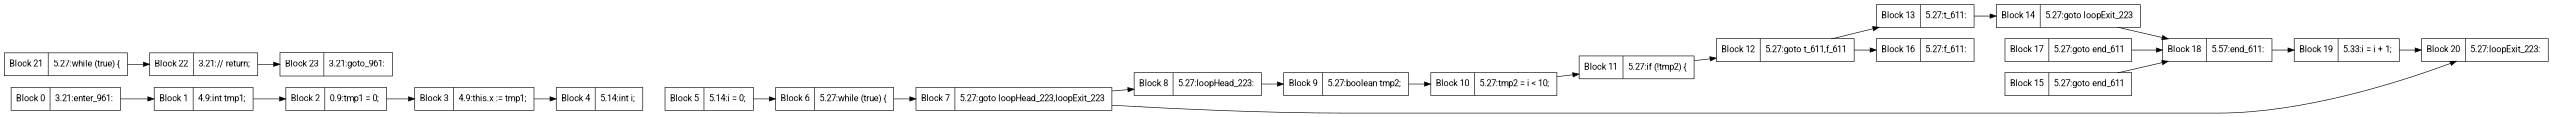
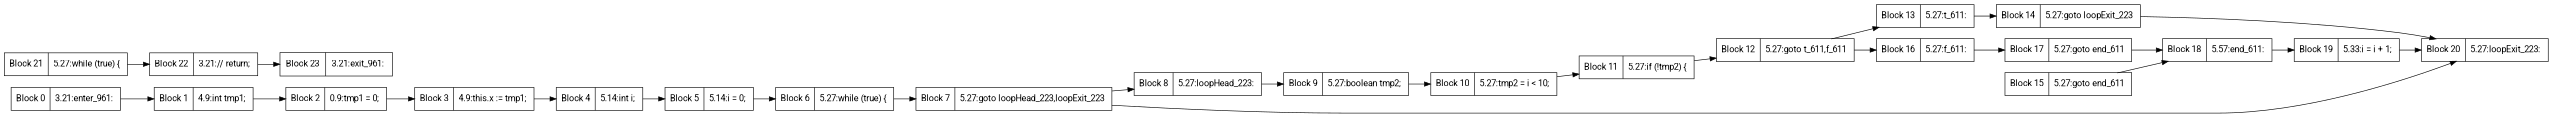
  digraph {
    fontname=Roboto
    rankdir=LR
    node [fontname=Roboto shape=record]
    edge [fontname=Roboto]
    n1 [label="{Block 0|3.21:enter_961: \n}"]
    n2 [label="{Block 1|4.9:int tmp1; \n}"]
    n3 [label="{Block 2|0.9:tmp1 = 0; \n}"]
    n4 [label="{Block 3|4.9:this.x := tmp1; \n}"]
    n5 [label="{Block 4|5.14:int i; \n}"]
    n6 [label="{Block 5|5.14:i = 0; \n}"]
    n7 [label="{Block 6|5.27:while (true)   \{ \n}"]
    n8 [label="{Block 7|5.27:goto loopHead_223,loopExit_223 \n}"]
    n9 [label="{Block 8|5.27:loopHead_223: \n}"]
    n10 [label="{Block 20|5.27:loopExit_223: \n}"]
    n11 [label="{Block 9|5.27:boolean tmp2; \n}"]
    n12 [label="{Block 10|5.27:tmp2 = i \< 10; \n}"]
    n13 [label="{Block 11|5.27:if (!tmp2) \{ \n}"]
    n14 [label="{Block 12|5.27:goto t_611,f_611 \n}"]
    n15 [label="{Block 13|5.27:t_611: \n}"]
    n16 [label="{Block 16|5.27:f_611: \n}"]
    n17 [label="{Block 14|5.27:goto loopExit_223 \n}"]
    n18 [label="{Block 17|5.27:goto end_611 \n}"]
    n19 [label="{Block 15|5.27:goto end_611 \n}"]
    n20 [label="{Block 18|5.57:end_611: \n}"]
    n21 [label="{Block 19|5.33:i = i + 1; \n}"]
    n22 [label="{Block 21|5.27:while (true)   \{ \n}"]
    n23 [label="{Block 22|3.21:// return; \n}"]
-   n24 [label="{Block 23|3.21:goto_961: \n}"]
+   n24 [label="{Block 23|3.21:exit_961: \n}"]
    n1 -> n2
    n2 -> n3
    n3 -> n4
    n4 -> n5
+   n5 -> n6
    n6 -> n7
    n7 -> n8
    n8 -> n9
    n8 -> n10
    n9 -> n11
    n11 -> n12
    n12 -> n13
    n13 -> n14
    n14 -> n15
    n14 -> n16
    n15 -> n17
-   n17 -> n20
+   n16 -> n18
+   n17 -> n10
    n18 -> n20
    n19 -> n20
    n20 -> n21
    n21 -> n10
    n22 -> n23
    n23 -> n24
  }
